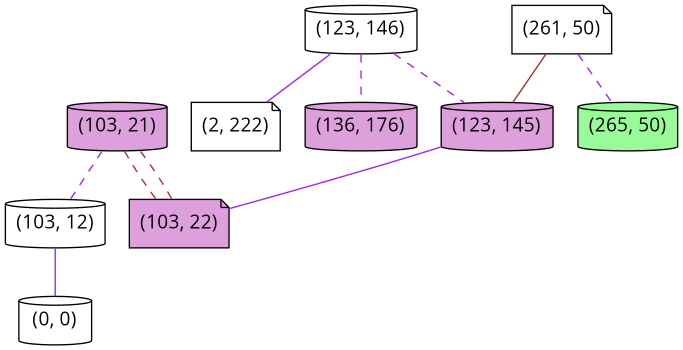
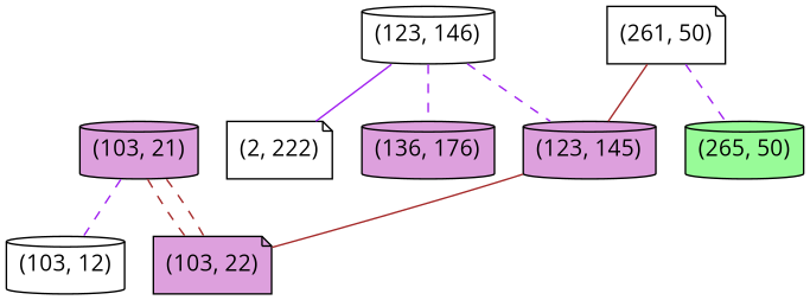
  graph {
    fontname="Open Sans"
    node [fillcolor=white fontname="Open Sans" shape=cylinder style=filled]
    edge [color=purple fontname="Open Sans" style=dashed weight=1]
    "(103, 21)" [fillcolor=plum]
    "(103, 12)"
    "(103, 22)" [fillcolor=plum shape=note]
-   "(0, 0)"
    "(2, 222)" [shape=note]
    "(123, 146)"
    n7 [fillcolor=plum label="(136, 176)"]
    "(123, 145)" [fillcolor=plum]
    "(261, 50)" [shape=note]
    "(265, 50)" [fillcolor=palegreen]
    "(103, 21)" -- "(103, 12)"
    "(103, 21)" -- "(103, 22)" [color=brown]
    "(103, 21)" -- "(103, 22)" [color=brown]
-   "(103, 12)" -- "(0, 0)" [style=solid weight=4]
    "(123, 146)" -- "(2, 222)" [style=solid]
    "(123, 146)" -- n7
    "(123, 146)" -- "(123, 145)"
-   "(123, 145)" -- "(103, 22)" [style=solid]
+   "(123, 145)" -- "(103, 22)" [color=brown style=solid]
    "(261, 50)" -- "(123, 145)" [color=brown style=solid]
    "(261, 50)" -- "(265, 50)"
  }
